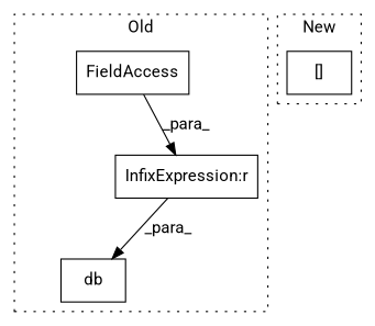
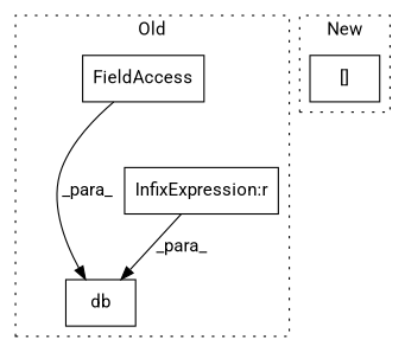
  digraph {
    fontname=Roboto
    node [shape=box fontname=Roboto]
    edge [fontname=Roboto]
    n1 [a=32 l="3,1" label=db s="12937,12976"]
    n2 [a=27 l=4 label="InfixExpression:r" s=12964]
    n3 [a=22 l=24 label=FieldAccess s=12940]
    n4 [a=2 l="16,1" label="[]" s="13454,13477"]
    subgraph cluster_1 {
      label=Old
      style=dotted
      n1
      n2
      n3
    }
    subgraph cluster_2 {
      label=New
      style=dotted
      n4
    }
    n2 -> n1 [label=_para_]
-   n3 -> n2 [label=_para_]
+   n3 -> n1 [label=_para_]
  }
